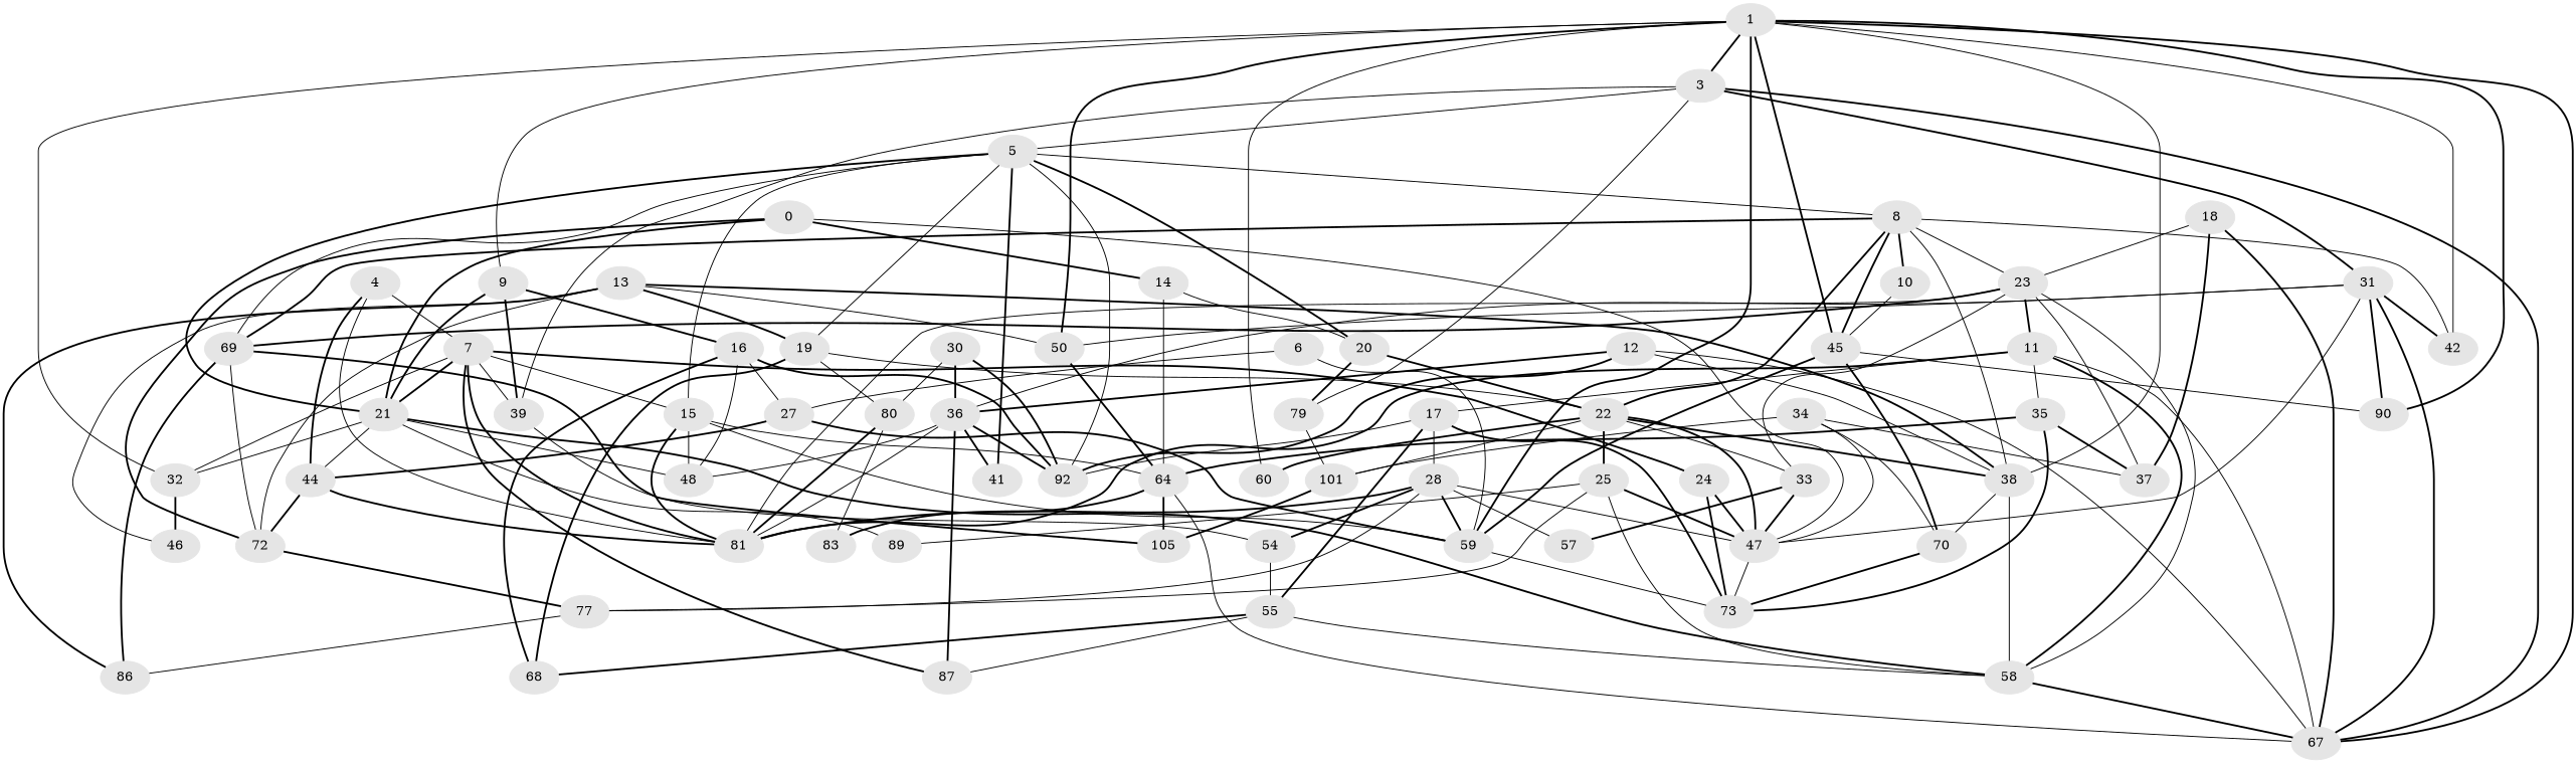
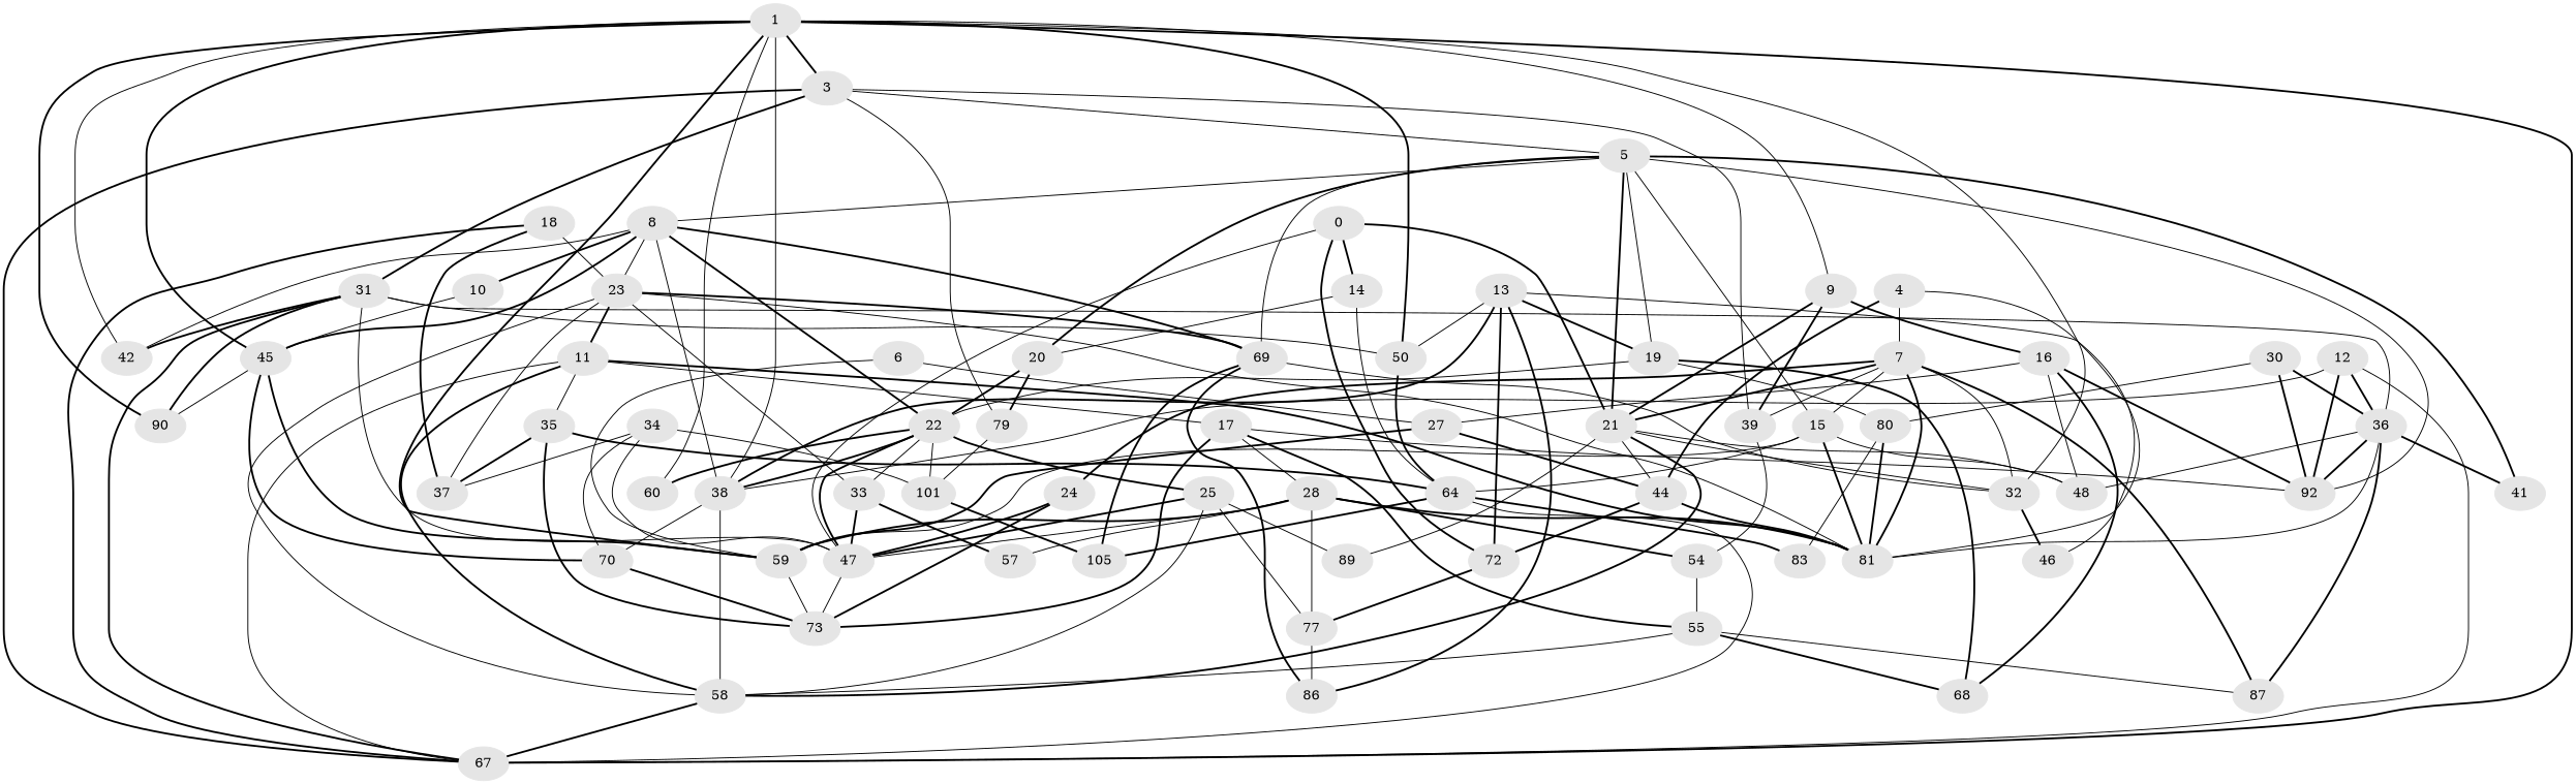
  graph {
    node [color=gray90 style=filled]
    edge [style=bold]
    1 [super="+88"]
    3 [super="+29"]
    9 [super="+104"]
    32
    38
    42
    45 [super="+84"]
    50 [super="+106"]
    59 [super="+78"]
    60
    67 [super="+94"]
    90
    5 [super="+74"]
    31 [super="+53"]
    39
    79
    21 [super="+49"]
    16 [super="+91"]
    46
    58 [super="+65"]
    70 [super="+97"]
    64 [super="+76"]
    73 [super="+100"]
    n24 [label=0]
    14
    47 [super="+51"]
    72
    20 [super="+43"]
    44 [super="+71"]
    48 [super="+52"]
    89
    77
    8 [super="+99"]
    15 [super="+66"]
    19
    41
    69 [super="+98"]
    92 [super="+96"]
    36 [super="+93"]
    54 [super="+82"]
    101
    7 [super="+103"]
    81 [super="+85"]
    24
    87
    4
    10
    22 [super="+40"]
    23 [super="+26"]
    68
    80
    86
    105
    6
    27 [super="+56"]
    11 [super="+63"]
    17
    35
    25 [super="+61"]
    33
    37 [super="+107"]
    28 [super="+75"]
    55 [super="+62"]
    12 [super="+102"]
    13 [super="+95"]
    83
    57
    18
    30
    34
    1 -- 3
    1 -- 9 [style=solid]
    1 -- 32 [style=solid]
    1 -- 38 [style=solid]
    1 -- 42 [style=solid]
    1 -- 45
    1 -- 50
    1 -- 59
    1 -- 60 [style=solid]
    1 -- 67
    1 -- 90
    3 -- 67
    3 -- 5 [style=solid]
    3 -- 31 [weight=2]
    3 -- 39 [style=solid]
    3 -- 79 [style=solid]
    9 -- 39
    9 -- 21
    9 -- 16
    32 -- 46
    38 -- 58 [style=solid]
    38 -- 70 [style=solid]
    45 -- 59
    45 -- 90 [style=solid]
    45 -- 70
    50 -- 64
    59 -- 73 [style=solid]
    5 -- 21
    5 -- 20
    5 -- 8 [style=solid]
    5 -- 15 [style=solid]
    5 -- 19 [style=solid]
    5 -- 41
    5 -- 69 [style=solid]
    5 -- 92 [style=solid weight=2]
    31 -- 42
    31 -- 50 [style=solid]
    31 -- 67
    31 -- 90
    31 -- 47 [style=solid]
    31 -- 36 [style=solid]
    39 -- 54 [style=solid]
    79 -- 101 [style=solid]
    21 -- 32 [style=solid]
    21 -- 58
    21 -- 44 [style=solid]
    21 -- 48 [style=solid]
    21 -- 89 [style=solid]
    16 -- 48 [style=solid]
    16 -- 92
    16 -- 68
    16 -- 27 [style=solid]
    58 -- 67
    70 -- 73
    64 -- 67 [style=solid]
    64 -- 105
    64 -- 83
    n24 -- 21
    n24 -- 14
    n24 -- 47 [style=solid]
    n24 -- 72
    14 -- 64 [style=solid]
    14 -- 20 [style=solid]
    47 -- 73 [style=solid]
    72 -- 77
    20 -- 79
    20 -- 22
    44 -- 72
    44 -- 81
    77 -- 86 [style=solid]
    8 -- 38 [style=solid]
    8 -- 42 [style=solid]
    8 -- 45
    8 -- 69
    8 -- 10
    8 -- 22
    8 -- 23 [style=solid]
    15 -- 59 [style=solid]
    15 -- 64 [style=solid]
    15 -- 48 [style=solid]
    15 -- 81
    19 -- 22 [style=solid]
    19 -- 68
    19 -- 80 [style=solid]
-   69 -- 72 [style=solid]
+   69 -- 32 [style=solid]
    69 -- 86
    69 -- 105
    36 -- 48 [style=solid]
    36 -- 41
    36 -- 92
    36 -- 81 [style=solid]
    36 -- 87
    54 -- 55 [style=solid]
    101 -- 105
    7 -- 32 [style=solid]
    7 -- 39 [style=solid]
    7 -- 21
    7 -- 15 [style=solid]
    7 -- 81
    7 -- 24
    7 -- 87
    24 -- 73
    24 -- 47
    4 -- 44
    4 -- 7 [style=solid weight=2]
    4 -- 81 [style=solid]
    10 -- 45 [style=solid]
    22 -- 38
    22 -- 60
    22 -- 47
    22 -- 101 [style=solid]
    22 -- 25
    22 -- 33 [style=solid]
    23 -- 58 [style=solid]
    23 -- 69
    23 -- 81 [style=solid]
    23 -- 11
    23 -- 33 [style=solid]
    23 -- 37 [style=solid]
    80 -- 81
    80 -- 83 [style=solid]
    6 -- 59 [style=solid]
    6 -- 27 [style=solid]
    27 -- 59
    27 -- 44
    11 -- 67 [style=solid]
    11 -- 58
    11 -- 81
    11 -- 17 [style=solid]
    11 -- 35 [style=solid]
    17 -- 73
    17 -- 92 [style=solid]
    17 -- 28 [style=solid]
    17 -- 55
    35 -- 64
    35 -- 73
    35 -- 37
    25 -- 58 [style=solid]
    25 -- 47
    25 -- 89 [style=solid]
    25 -- 77 [style=solid]
    33 -- 47
    33 -- 57
    28 -- 59
    28 -- 47 [style=solid]
    28 -- 77 [style=solid]
    28 -- 54
    28 -- 81
    28 -- 57 [style=solid]
    55 -- 58 [style=solid]
    55 -- 87 [style=solid]
    55 -- 68
    12 -- 38 [style=solid]
    12 -- 67 [style=solid]
    12 -- 92
    12 -- 36 [weight=2]
    13 -- 38
    13 -- 50 [style=solid]
    13 -- 46 [style=solid]
-   13 -- 72 [style=solid]
+   13 -- 72
    13 -- 19
    13 -- 86
    18 -- 67
    18 -- 23 [style=solid]
    18 -- 37
    30 -- 92
    30 -- 36
    30 -- 80 [style=solid]
    34 -- 70 [style=solid]
    34 -- 47 [style=solid]
    34 -- 101 [style=solid]
    34 -- 37 [style=solid]
  }
